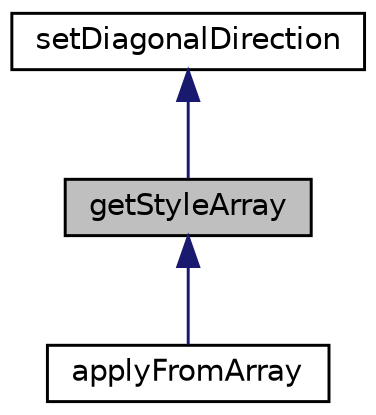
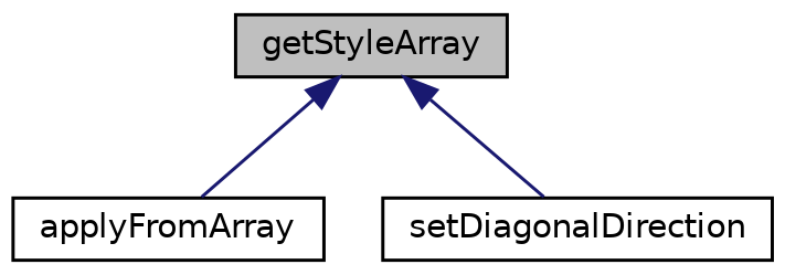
  digraph {
    rankdir=TB
    node [color=black fillcolor=white fontname=Helvetica fontsize=10 shape=record style=filled]
    edge [color=midnightblue dir=back fontname=Helvetica fontsize=10 labelfontname=Helvetica labelfontsize=10 style=solid]
    n1 [fillcolor=grey75 fontcolor=black height=0.2 label=getStyleArray width=0.4]
    n2 [height=0.2 label=applyFromArray width=0.4]
    n3 [height=0.2 label=setDiagonalDirection width=0.4]
    n1 -> n2
-   n3 -> n1
+   n1 -> n3
  }
